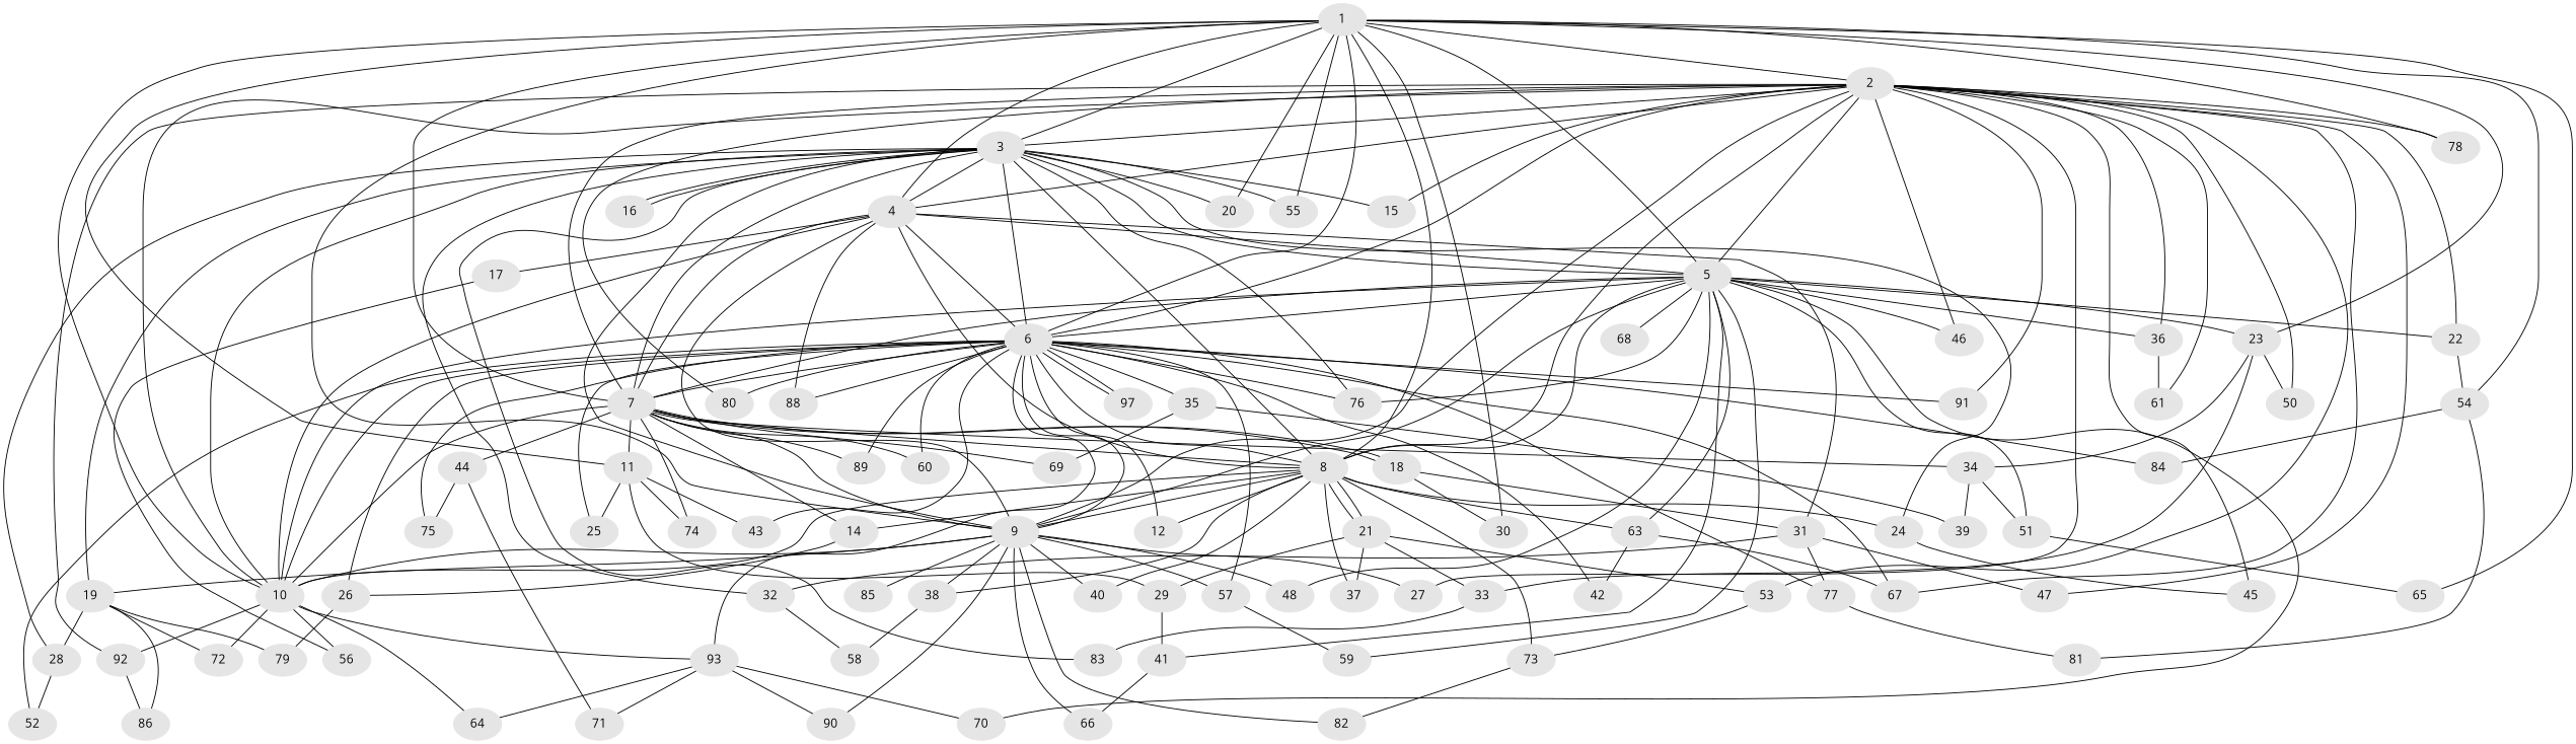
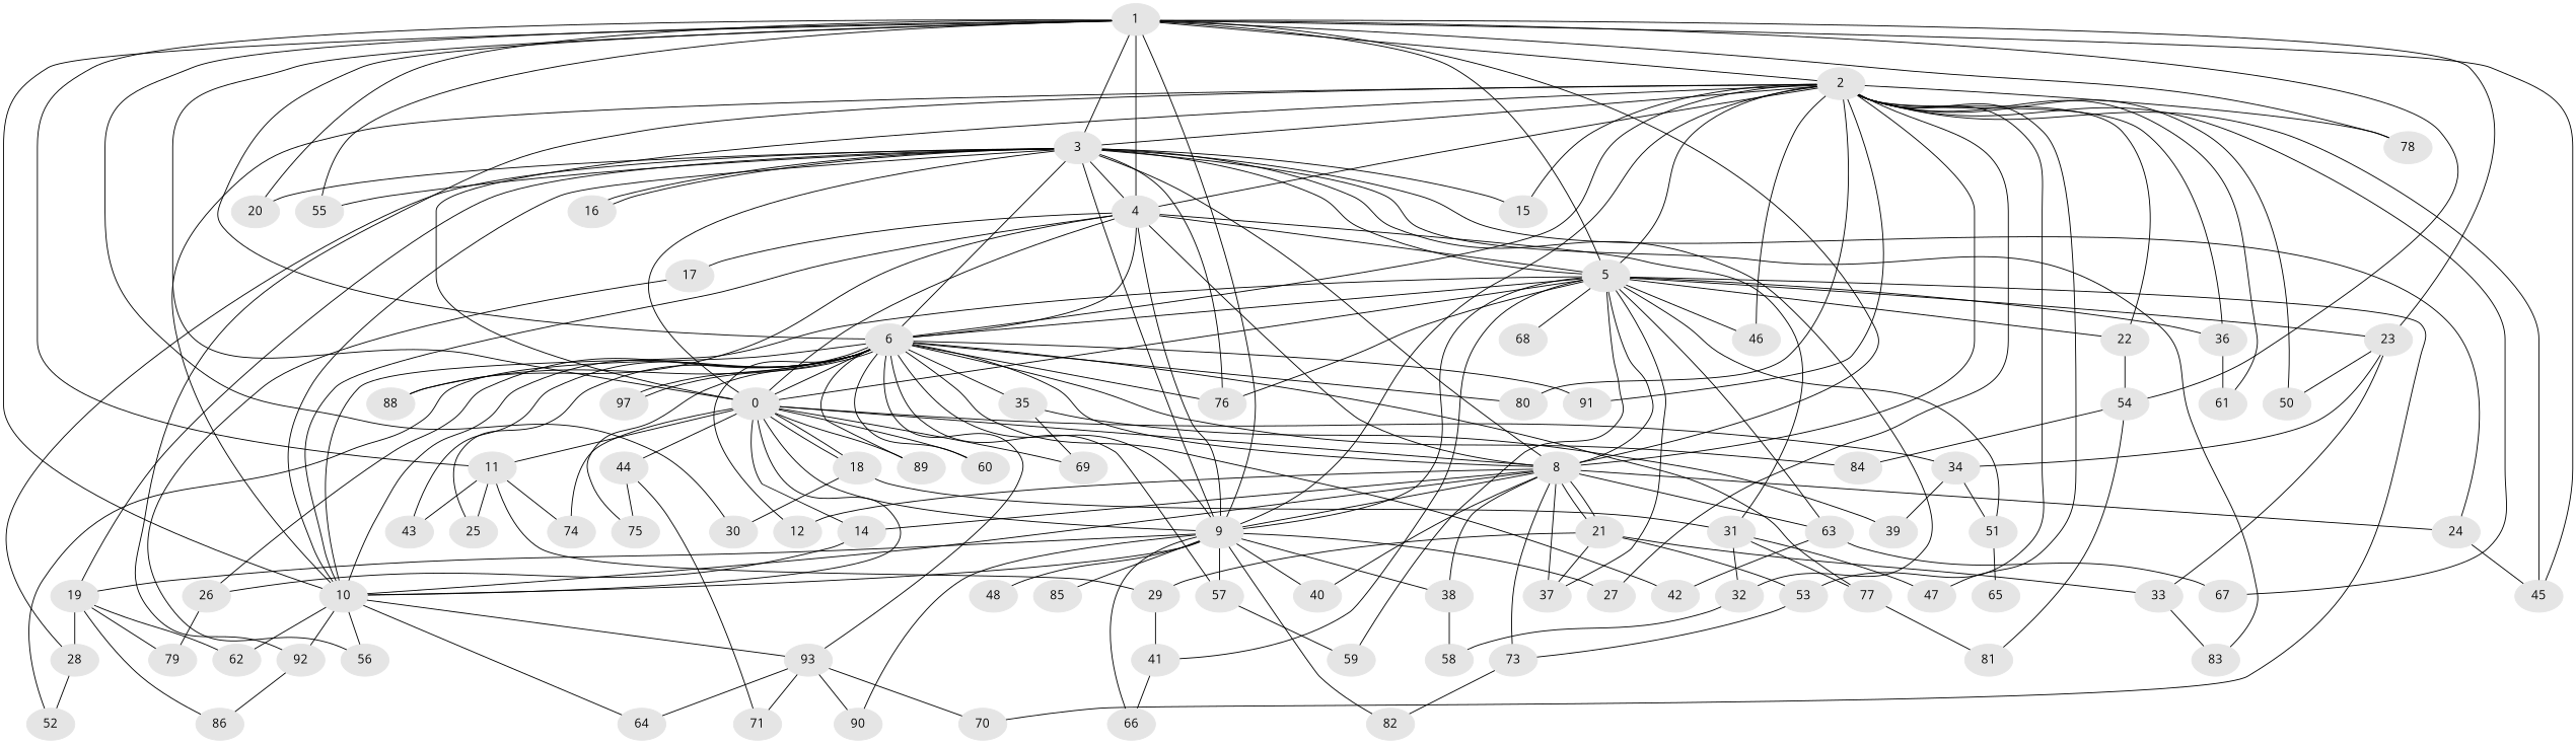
  graph {
    fontname="Open Sans"
    node [color=gray90 fontname="Open Sans" style=filled]
    edge [fontname="Open Sans"]
    1
    2
    3
    4
    5
    6
-   7
+   7 [label=0]
    8
    9
    10
    11
    20
    23
    30
    54
    55
    65
    78
    15
    22
    27
    36
    45
    46
    47
    50
    53
    61
    n29 [label=92]
    80
    91
    67
    16
    19
    24
    28
    32
    76
    83
    17
    31
    88
    41
    48
    51
    59
    63
    68
    70
    35
    12
    n52 [label=93]
    25
    26
    42
    43
    52
    57
    60
    75
    77
    84
    n63 [label=97]
    89
    14
    18
    34
    44
    69
    74
    21
    37
    38
    40
    73
    85
    66
    82
    90
    56
-   62 [label=72]
+   62
    64
    29
    33
    39
    81
    86
    79
    58
    71
    1 -- 2
    1 -- 3
    1 -- 4
    1 -- 5
    1 -- 6
    1 -- 7
    1 -- 8
    1 -- 9
    1 -- 10
    1 -- 11
    1 -- 20
    1 -- 23
    1 -- 30
    1 -- 54
    1 -- 55
-   1 -- 65
+   1 -- 45
    1 -- 78
    2 -- 3
    2 -- 4
    2 -- 5
    2 -- 6
    2 -- 7
    2 -- 8
    2 -- 9
    2 -- 10
    2 -- 78
    2 -- 15
    2 -- 22
    2 -- 27
    2 -- 36
    2 -- 45
    2 -- 46
    2 -- 47
    2 -- 50
    2 -- 53
    2 -- 61
    2 -- n29
    2 -- 80
    2 -- 91
    2 -- 67
    3 -- 4
    3 -- 5
    3 -- 6
    3 -- 7
    3 -- 8
    3 -- 9
    3 -- 10
    3 -- 20
    3 -- 55
    3 -- 15
    3 -- 16
    3 -- 16
    3 -- 19
    3 -- 24
    3 -- 28
    3 -- 32
    3 -- 76
    3 -- 83
    4 -- 5
    4 -- 6
    4 -- 7
    4 -- 8
    4 -- 9
    4 -- 10
    4 -- 17
    4 -- 31
    4 -- 88
    5 -- 6
    5 -- 7
    5 -- 8
    5 -- 9
    5 -- 10
    5 -- 23
    5 -- 22
    5 -- 36
    5 -- 46
    5 -- 76
    5 -- 41
-   5 -- 48
+   5 -- 37
    5 -- 51
    5 -- 59
    5 -- 63
    5 -- 68
    5 -- 70
    6 -- 7
    6 -- 8
    6 -- 9
    6 -- 10
    6 -- 80
    6 -- 91
-   6 -- 67
    6 -- 76
    6 -- 88
    6 -- 35
    6 -- 12
    6 -- n52
    6 -- 25
    6 -- 26
    6 -- 42
    6 -- 43
    6 -- 52
    6 -- 57
    6 -- 60
    6 -- 75
    6 -- 77
    6 -- 84
    6 -- n63
    6 -- n63
    6 -- 89
    7 -- 8
    7 -- 9
    7 -- 10
    7 -- 11
    7 -- 60
    7 -- 89
    7 -- 14
    7 -- 18
    7 -- 18
    7 -- 34
    7 -- 44
    7 -- 69
    7 -- 74
    8 -- 9
    8 -- 10
    8 -- 24
    8 -- 63
    8 -- 12
    8 -- 14
    8 -- 21
    8 -- 21
    8 -- 37
    8 -- 38
    8 -- 40
    8 -- 73
    9 -- 10
    9 -- 27
    9 -- 19
    9 -- 48
    9 -- 57
    9 -- 38
    9 -- 40
    9 -- 85
    9 -- 66
    9 -- 82
    9 -- 90
    10 -- n29
    10 -- n52
    10 -- 56
    10 -- 62
    10 -- 64
    11 -- 25
    11 -- 43
    11 -- 74
    11 -- 29
    23 -- 50
    23 -- 34
    23 -- 33
    54 -- 84
    54 -- 81
    22 -- 54
    36 -- 61
    53 -- 73
    n29 -- 86
    19 -- 28
    19 -- 62
    19 -- 86
    19 -- 79
    24 -- 45
    28 -- 52
    32 -- 58
    17 -- 56
    31 -- 47
    31 -- 32
    31 -- 77
    41 -- 66
    51 -- 65
    63 -- 67
    63 -- 42
    35 -- 69
    35 -- 39
    n52 -- 70
    n52 -- 90
    n52 -- 64
    n52 -- 71
    26 -- 79
    57 -- 59
    77 -- 81
    14 -- 26
    18 -- 30
    18 -- 31
    34 -- 51
    34 -- 39
    44 -- 75
    44 -- 71
    21 -- 53
    21 -- 37
    21 -- 29
    21 -- 33
    38 -- 58
    73 -- 82
    29 -- 41
    33 -- 83
  }
